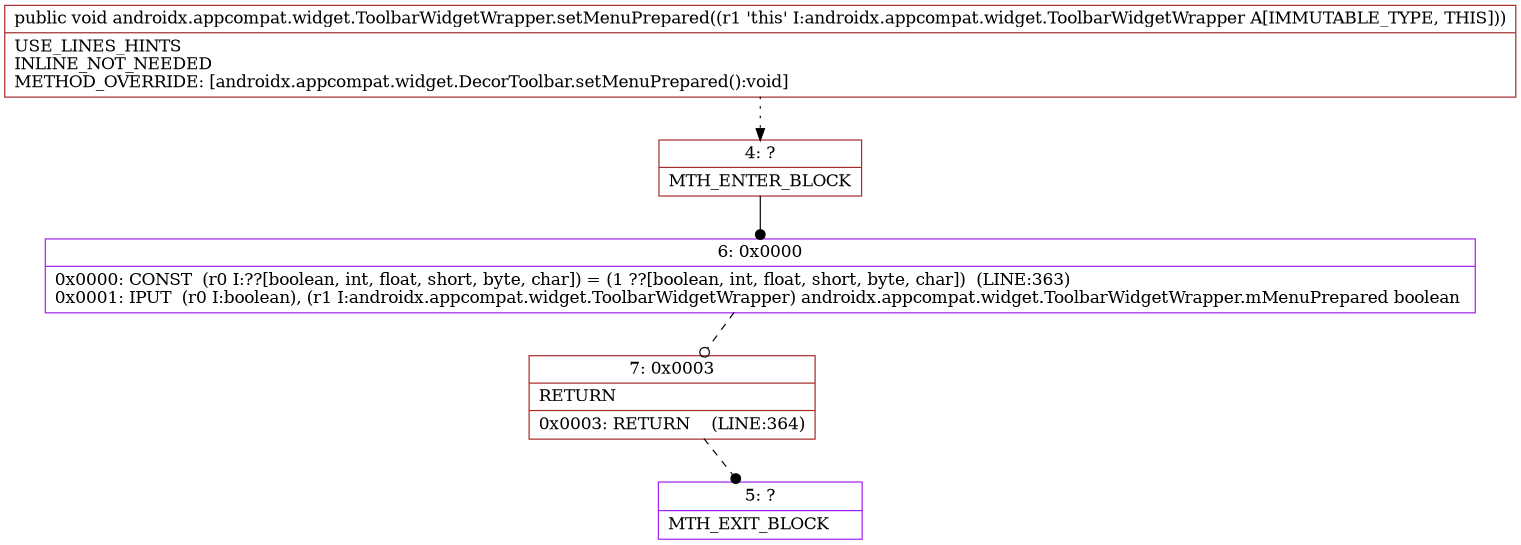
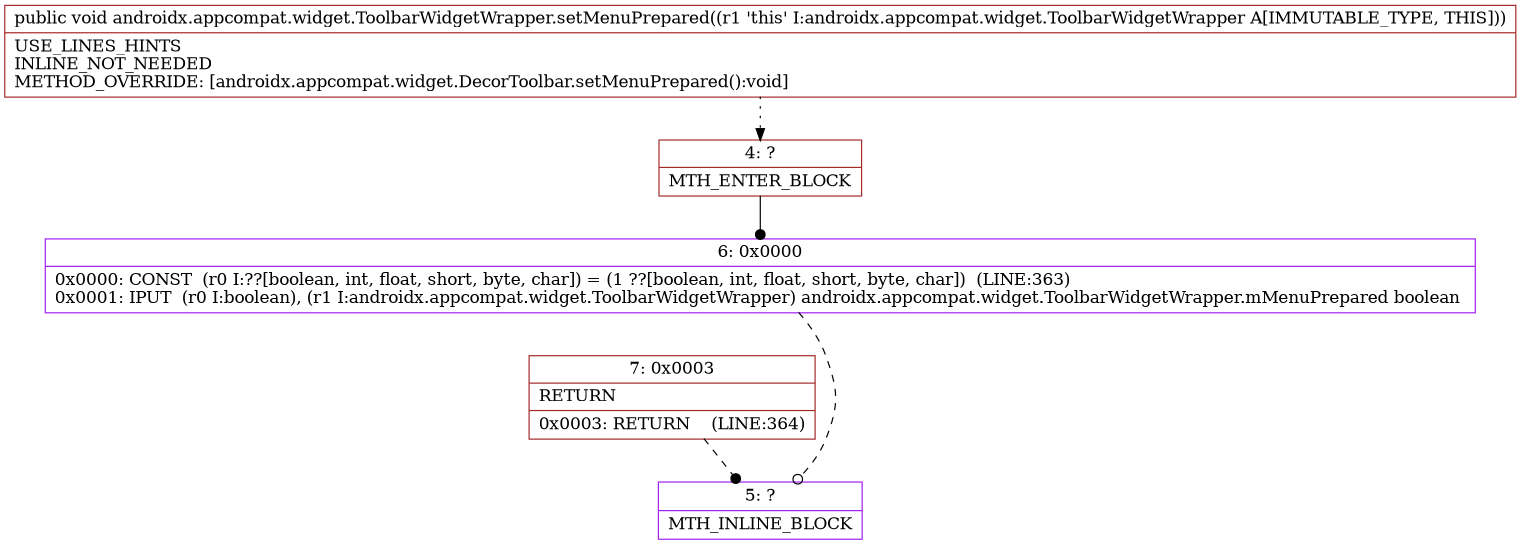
  digraph {
    node [color=brown shape=record]
    edge [arrowhead=dot style=dashed]
    n1 [label="{4\:\ ?|MTH_ENTER_BLOCK\l}"]
    n2 [color=purple label="{6\:\ 0x0000|0x0000: CONST  (r0 I:??[boolean, int, float, short, byte, char]) = (1 ??[boolean, int, float, short, byte, char])  (LINE:363)\l0x0001: IPUT  (r0 I:boolean), (r1 I:androidx.appcompat.widget.ToolbarWidgetWrapper) androidx.appcompat.widget.ToolbarWidgetWrapper.mMenuPrepared boolean \l}"]
    n3 [label="{7\:\ 0x0003|RETURN\l|0x0003: RETURN    (LINE:364)\l}"]
-   n4 [color=purple label="{5\:\ ?|MTH_EXIT_BLOCK\l}"]
+   n4 [color=purple label="{5\:\ ?|MTH_INLINE_BLOCK\l}"]
    n5 [label="{public void androidx.appcompat.widget.ToolbarWidgetWrapper.setMenuPrepared((r1 'this' I:androidx.appcompat.widget.ToolbarWidgetWrapper A[IMMUTABLE_TYPE, THIS]))  | USE_LINES_HINTS\lINLINE_NOT_NEEDED\lMETHOD_OVERRIDE: [androidx.appcompat.widget.DecorToolbar.setMenuPrepared():void]\l}"]
    n1 -> n2 [style=solid]
-   n2 -> n3 [arrowhead=odot]
+   n2 -> n4 [arrowhead=odot]
    n3 -> n4
    n5 -> n1 [arrowhead=normal style=dotted]
  }
